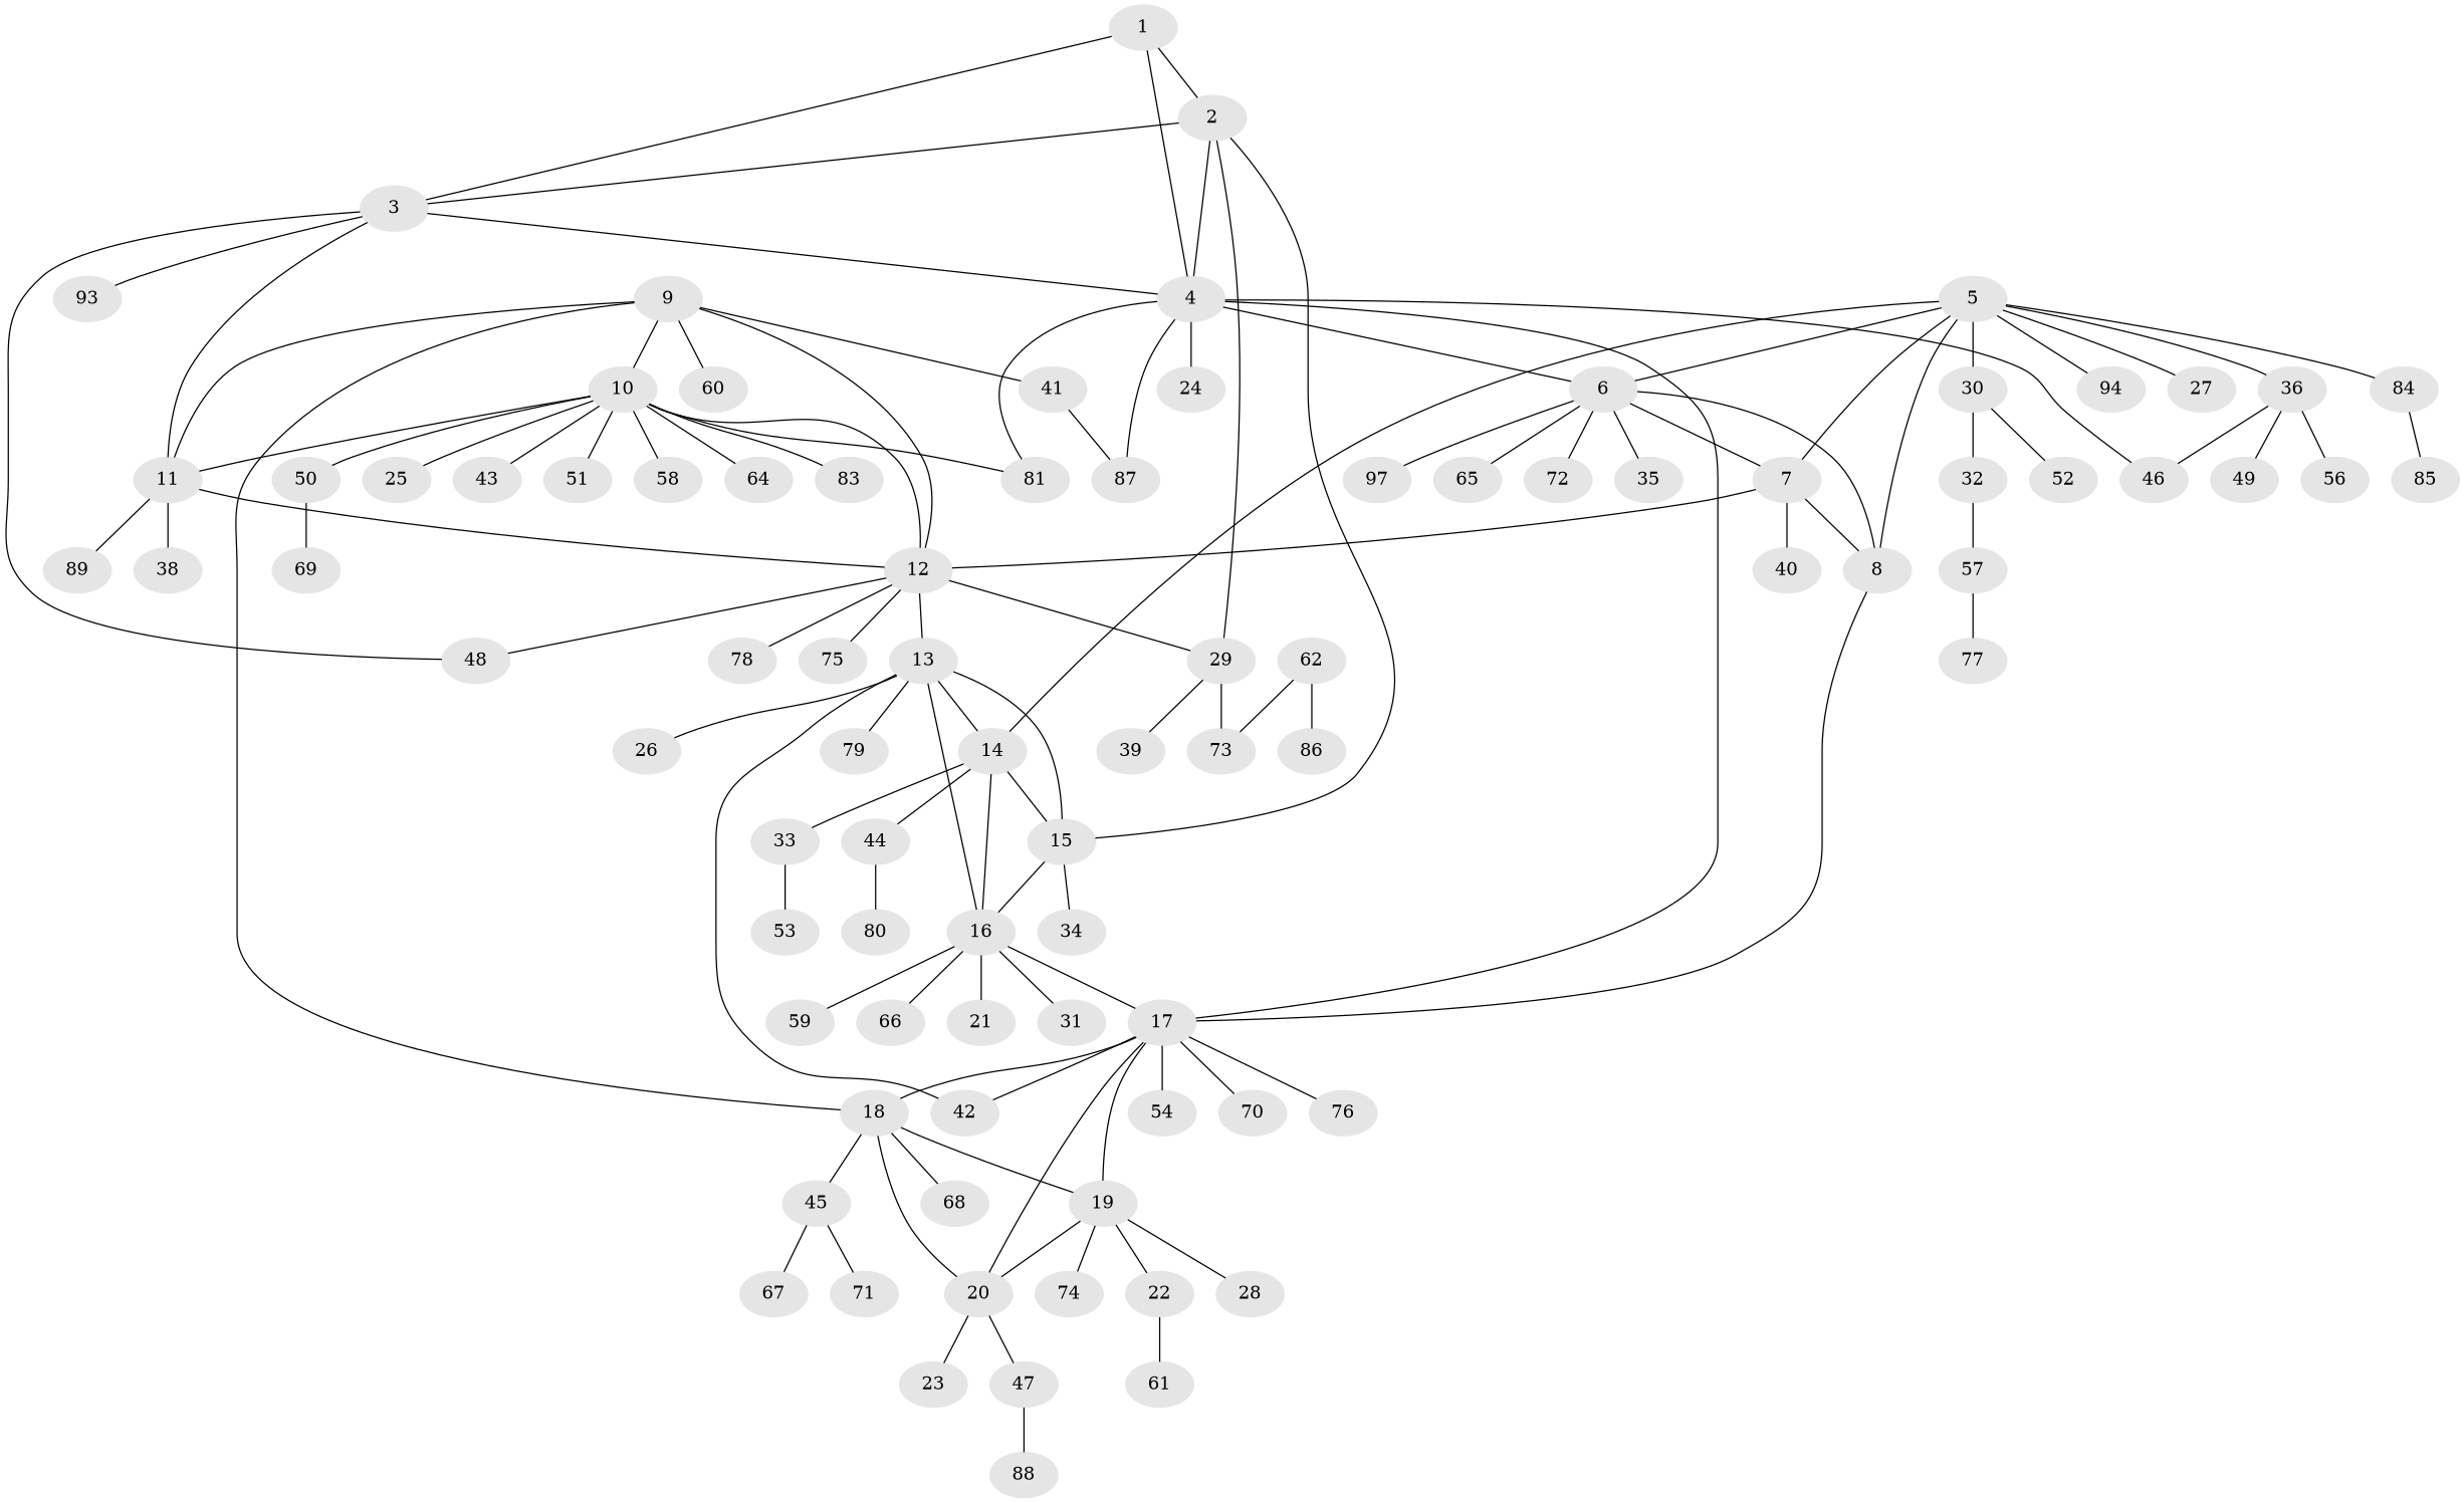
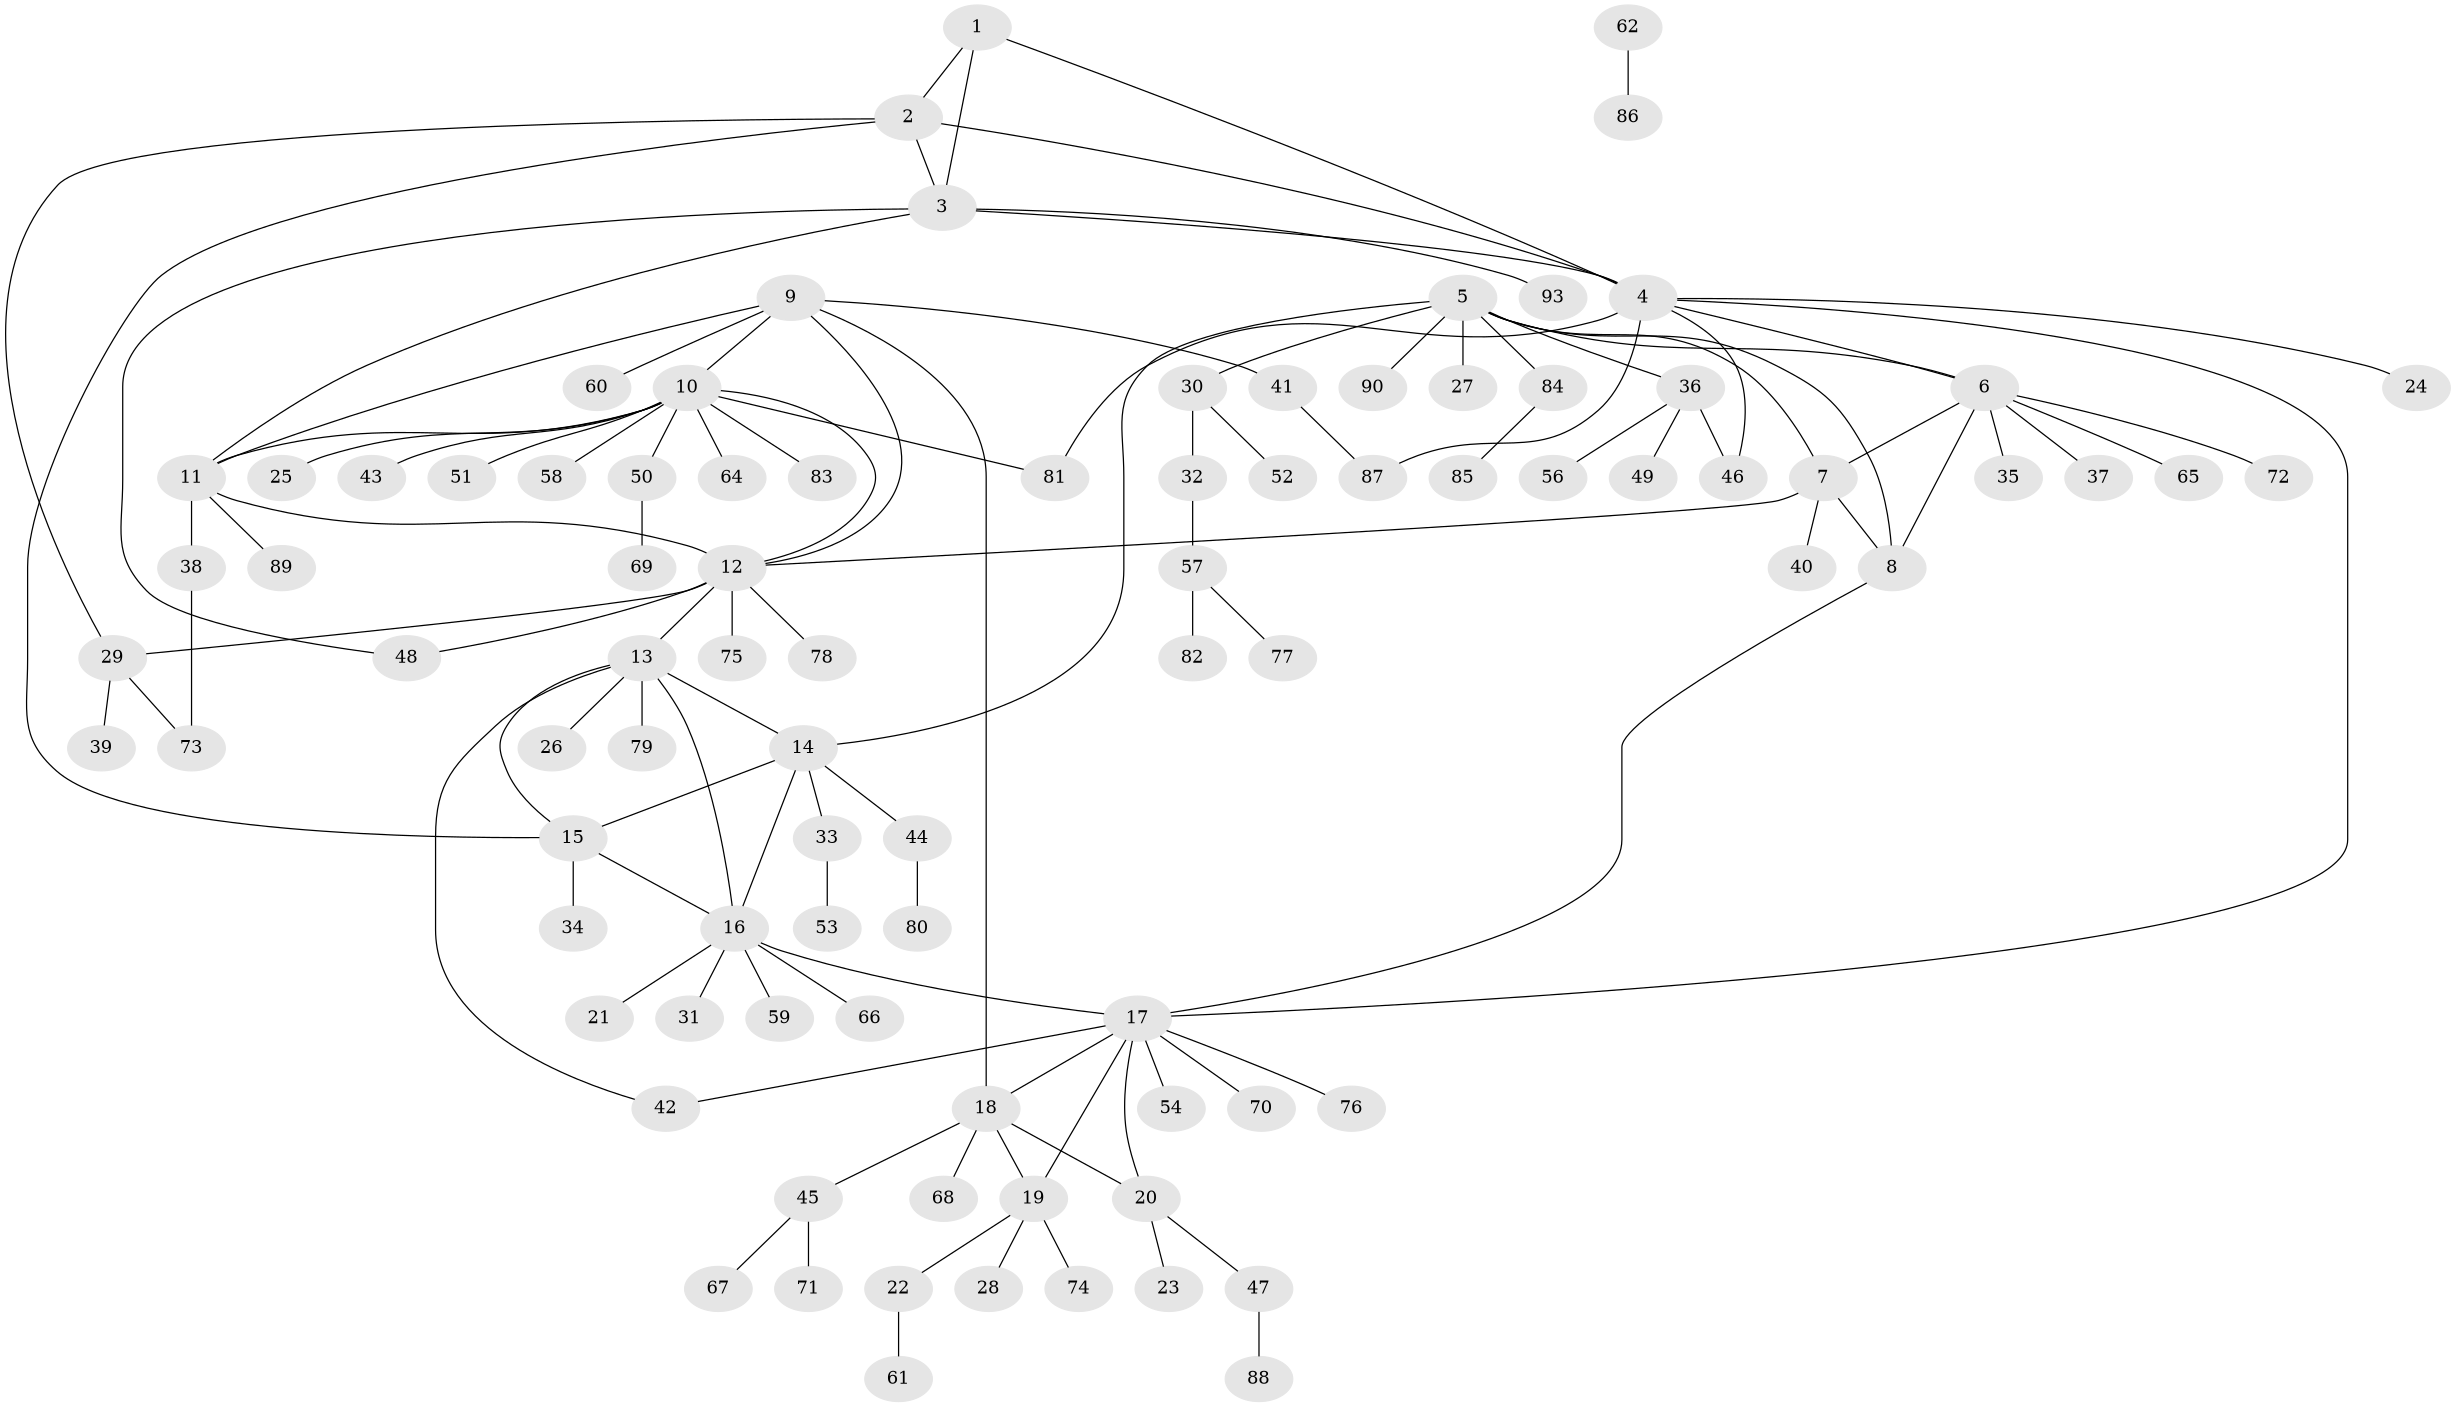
  graph {
    node [color=gray90 style=filled]
    1
    2
    3
    4
    15
    29
    11
    48
    n9 [label=93]
    6
    17
    24
    46
    81
    87
    16
    34
    39
    73
    12
    38
    89
    7
    8
    35
-   37 [label=97]
+   37
    65
    72
    18
    42
    19
    20
    54
    70
    76
    5
    14
    27
    30
    36
    84
-   90 [label=94]
+   90
    40
    33
    44
    32
    52
    49
    56
    85
    13
    75
    78
    9
    10
    41
    60
    25
    43
    50
    51
    58
    64
    83
    45
    68
    69
    26
    79
    21
    31
    59
    66
    53
    80
    22
    28
    74
    23
    47
    67
    71
    61
    88
    57
    77
+   82
    62
    86
    1 -- 2
    1 -- 3
    1 -- 4
    2 -- 3
    2 -- 4
    2 -- 15
    2 -- 29
    3 -- 4
    3 -- 11
    3 -- 48
    3 -- n9
    4 -- 6
    4 -- 17
    4 -- 24
    4 -- 46
    4 -- 81
    4 -- 87
    15 -- 16
    15 -- 34
    29 -- 39
    29 -- 73
    11 -- 12
    11 -- 38
    11 -- 89
    6 -- 7
    6 -- 8
    6 -- 35
    6 -- 37
    6 -- 65
    6 -- 72
    17 -- 18
    17 -- 42
    17 -- 19
    17 -- 20
    17 -- 54
    17 -- 70
    17 -- 76
    16 -- 17
    16 -- 21
    16 -- 31
    16 -- 59
    16 -- 66
    12 -- 29
    12 -- 48
    12 -- 13
    12 -- 75
    12 -- 78
    7 -- 12
    7 -- 8
    7 -- 40
    8 -- 17
    18 -- 19
    18 -- 20
    18 -- 45
    18 -- 68
-   19 -- 20
    19 -- 22
    19 -- 28
    19 -- 74
    20 -- 23
    20 -- 47
    5 -- 6
    5 -- 7
    5 -- 8
    5 -- 14
    5 -- 27
    5 -- 30
    5 -- 36
    5 -- 84
    5 -- 90
    14 -- 15
    14 -- 16
    14 -- 33
    14 -- 44
    30 -- 32
    30 -- 52
    36 -- 46
    36 -- 49
    36 -- 56
    84 -- 85
    33 -- 53
    44 -- 80
    32 -- 57
    13 -- 15
    13 -- 16
    13 -- 42
    13 -- 14
    13 -- 26
    13 -- 79
    9 -- 11
    9 -- 12
    9 -- 18
    9 -- 10
    9 -- 41
    9 -- 60
    10 -- 11
    10 -- 81
    10 -- 12
    10 -- 25
    10 -- 43
    10 -- 50
    10 -- 51
    10 -- 58
    10 -- 64
    10 -- 83
    41 -- 87
    50 -- 69
    45 -- 67
    45 -- 71
    22 -- 61
    47 -- 88
    57 -- 77
-   62 -- 73
+   57 -- 82
+   38 -- 73
    62 -- 86
  }
